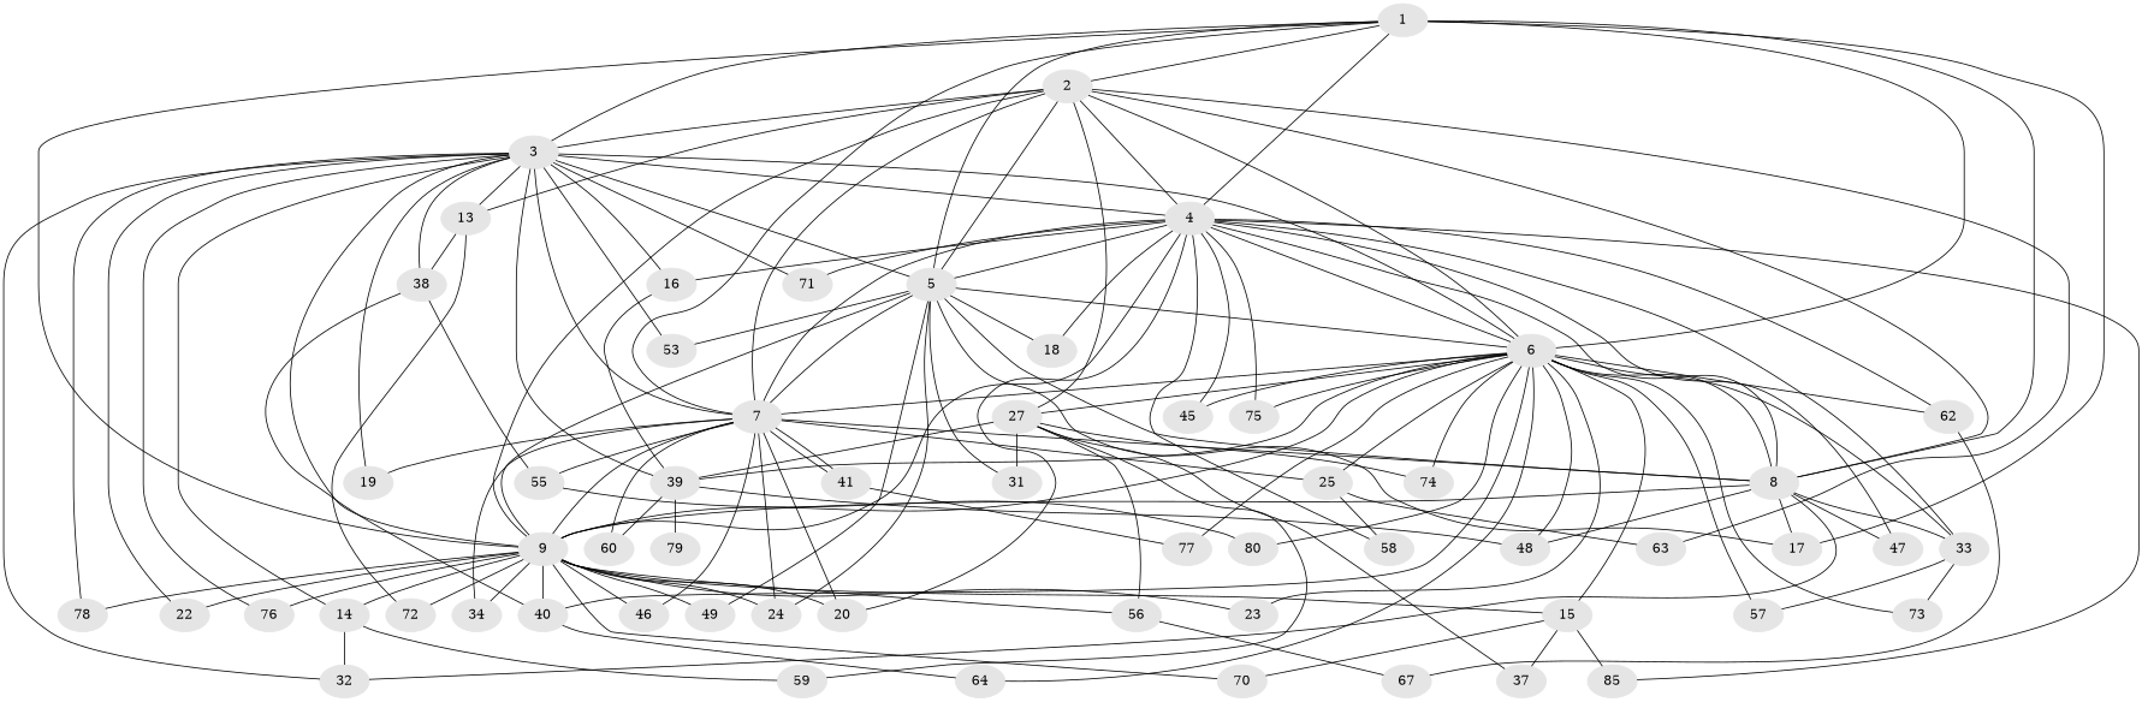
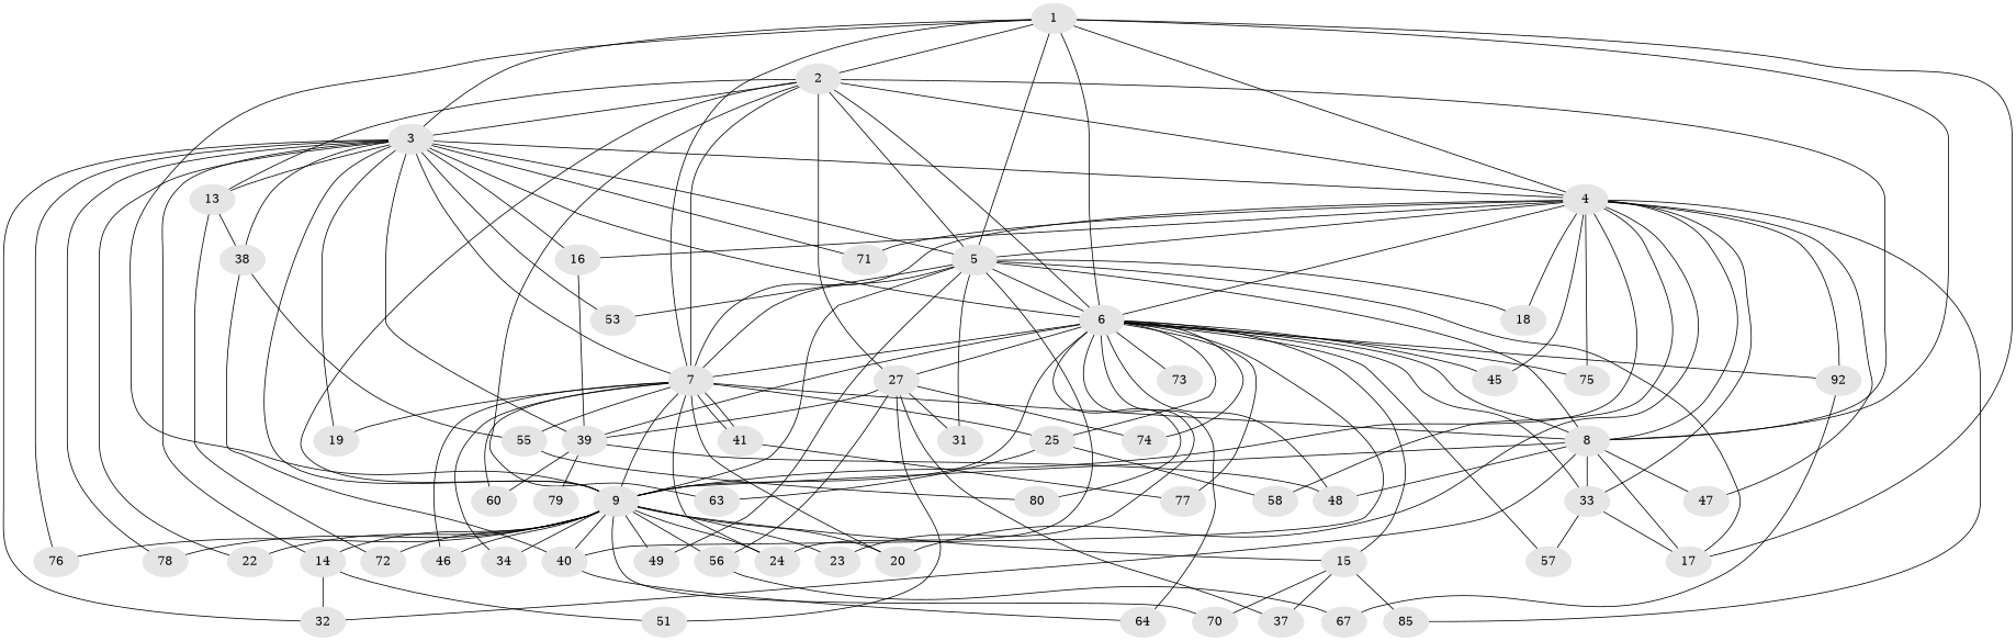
  graph {
    node [color=gray90 style=filled]
    1 [super="+84"]
    2 [super="+44"]
    3 [super="+30"]
    4 [super="+11"]
    5 [super="+42"]
    6 [super="+10"]
    7 [super="+26"]
    8 [super="+35"]
    9 [super="+12"]
    17 [super="+28"]
    13 [super="+50"]
    27 [super="+36"]
    63
    14
    16 [super="+66"]
    19
    22
    32 [super="+83"]
    38 [super="+81"]
    39 [super="+43"]
    53
    71
    76
    78
    18 [super="+82"]
    20 [super="+69"]
    33 [super="+52"]
    45
    47
    58
-   62
+   62 [label=92]
    75
    85
    31
    49
    n36 [label=24 super="+65"]
    15 [super="+21"]
    23 [super="+24"]
    25 [super="+29"]
    40 [super="+41"]
    48 [super="+61"]
    57
    64
    73
    74
    77
    80
    34
    46
    n50 [label=41]
    55
    60
    56
    70
    72
-   59
+   59 [label=51]
    37
    79
    67
    1 -- 2
    1 -- 3
    1 -- 4
    1 -- 5
    1 -- 6 [weight=2]
    1 -- 7
    1 -- 8
    1 -- 9
    1 -- 17
    2 -- 3 [weight=2]
    2 -- 4
    2 -- 5
    2 -- 6 [weight=2]
    2 -- 7
    2 -- 8
    2 -- 9
    2 -- 13
    2 -- 27
    2 -- 63
    3 -- 4
    3 -- 5
    3 -- 6 [weight=2]
    3 -- 7 [weight=2]
    3 -- 9 [weight=2]
    3 -- 13
    3 -- 14
    3 -- 16
    3 -- 19
    3 -- 22
    3 -- 32
    3 -- 38 [weight=2]
    3 -- 39
    3 -- 53
    3 -- 71
    3 -- 76
    3 -- 78
    4 -- 5
    4 -- 6 [weight=2]
    4 -- 7
    4 -- 8
    4 -- 9 [weight=2]
    4 -- 16
    4 -- 71
    4 -- 18 [weight=2]
    4 -- 20
    4 -- 33
    4 -- 45
    4 -- 47
    4 -- 58
    4 -- 62
    4 -- 75
    4 -- 85
    5 -- 6 [weight=2]
    5 -- 7
    5 -- 8
    5 -- 9
    5 -- 17
    5 -- 53
    5 -- 18
    5 -- 31
    5 -- 49
    5 -- n36
    6 -- 7 [weight=2]
    6 -- 8 [weight=2]
    6 -- 9 [weight=2]
    6 -- 27
    6 -- 39
    6 -- 33
    6 -- 45
    6 -- 62
    6 -- 75
    6 -- 15 [weight=2]
    6 -- 23 [weight=2]
    6 -- 25
    6 -- 40
    6 -- 48
    6 -- 57
    6 -- 64
    6 -- 73
    6 -- 74
    6 -- 77
    6 -- 80
    7 -- 8
    7 -- 9
    7 -- 19
    7 -- 20
    7 -- n36
    7 -- 25 [weight=2]
    7 -- 34
    7 -- 46
    7 -- n50
    7 -- n50
    7 -- 55
    7 -- 60
    8 -- 9
    8 -- 17
    8 -- 32
    8 -- 33 [weight=2]
    8 -- 47
    8 -- 48
    9 -- 14
    9 -- 22
    9 -- 76
    9 -- 78
    9 -- 20
    9 -- 49
    9 -- n36
    9 -- 15
    9 -- 23
    9 -- 40
    9 -- 34
    9 -- 46
    9 -- 56
    9 -- 70
    9 -- 72
    13 -- 38 [weight=2]
    13 -- 72
    27 -- 39
    27 -- 31
    27 -- 74
    27 -- 56
    27 -- 59
    27 -- 37
    14 -- 32
    14 -- 59
    16 -- 39
    38 -- 40
    38 -- 55
    39 -- 48
    39 -- 60
    39 -- 79
    33 -- 57
-   33 -- 73
+   33 -- 17
    62 -- 67
    15 -- 85
    15 -- 70
    15 -- 37
    25 -- 63
    25 -- 58
    40 -- 64
    n50 -- 77
    55 -- 80
    56 -- 67
  }
